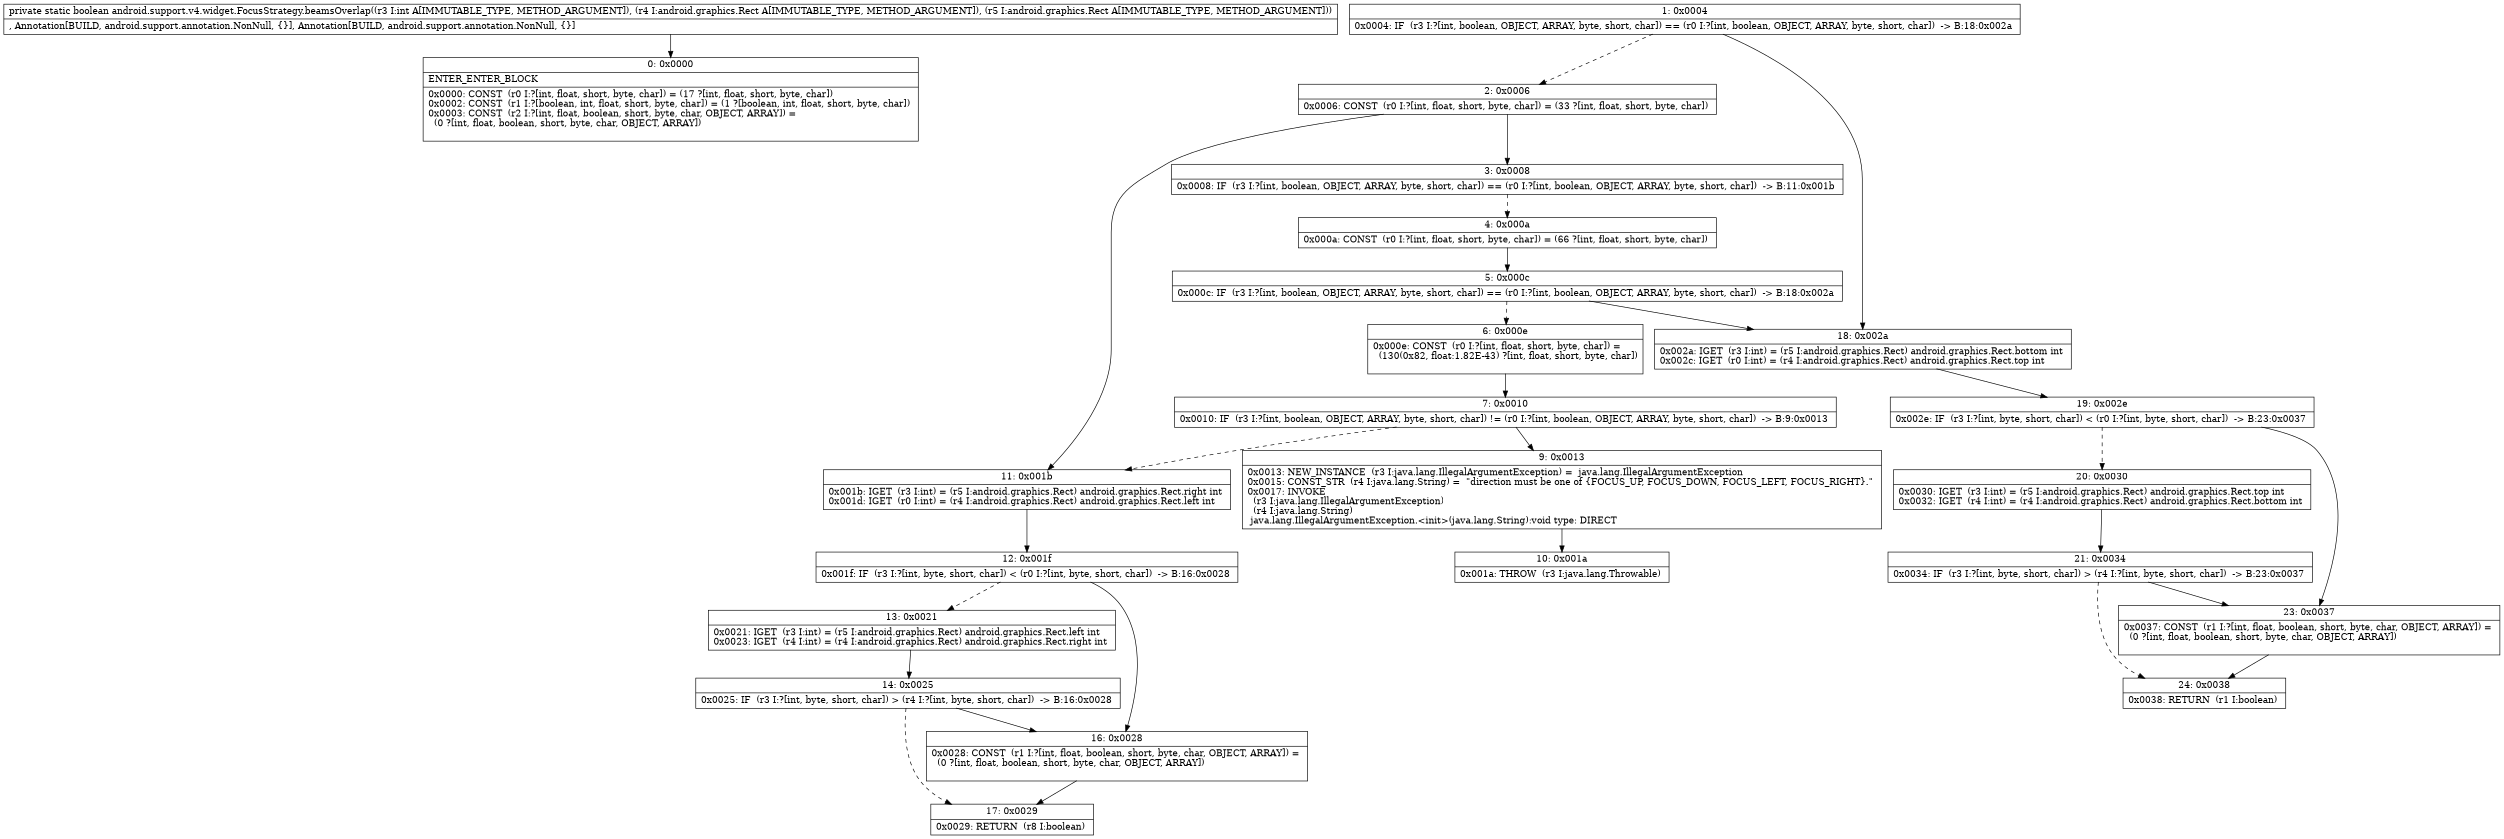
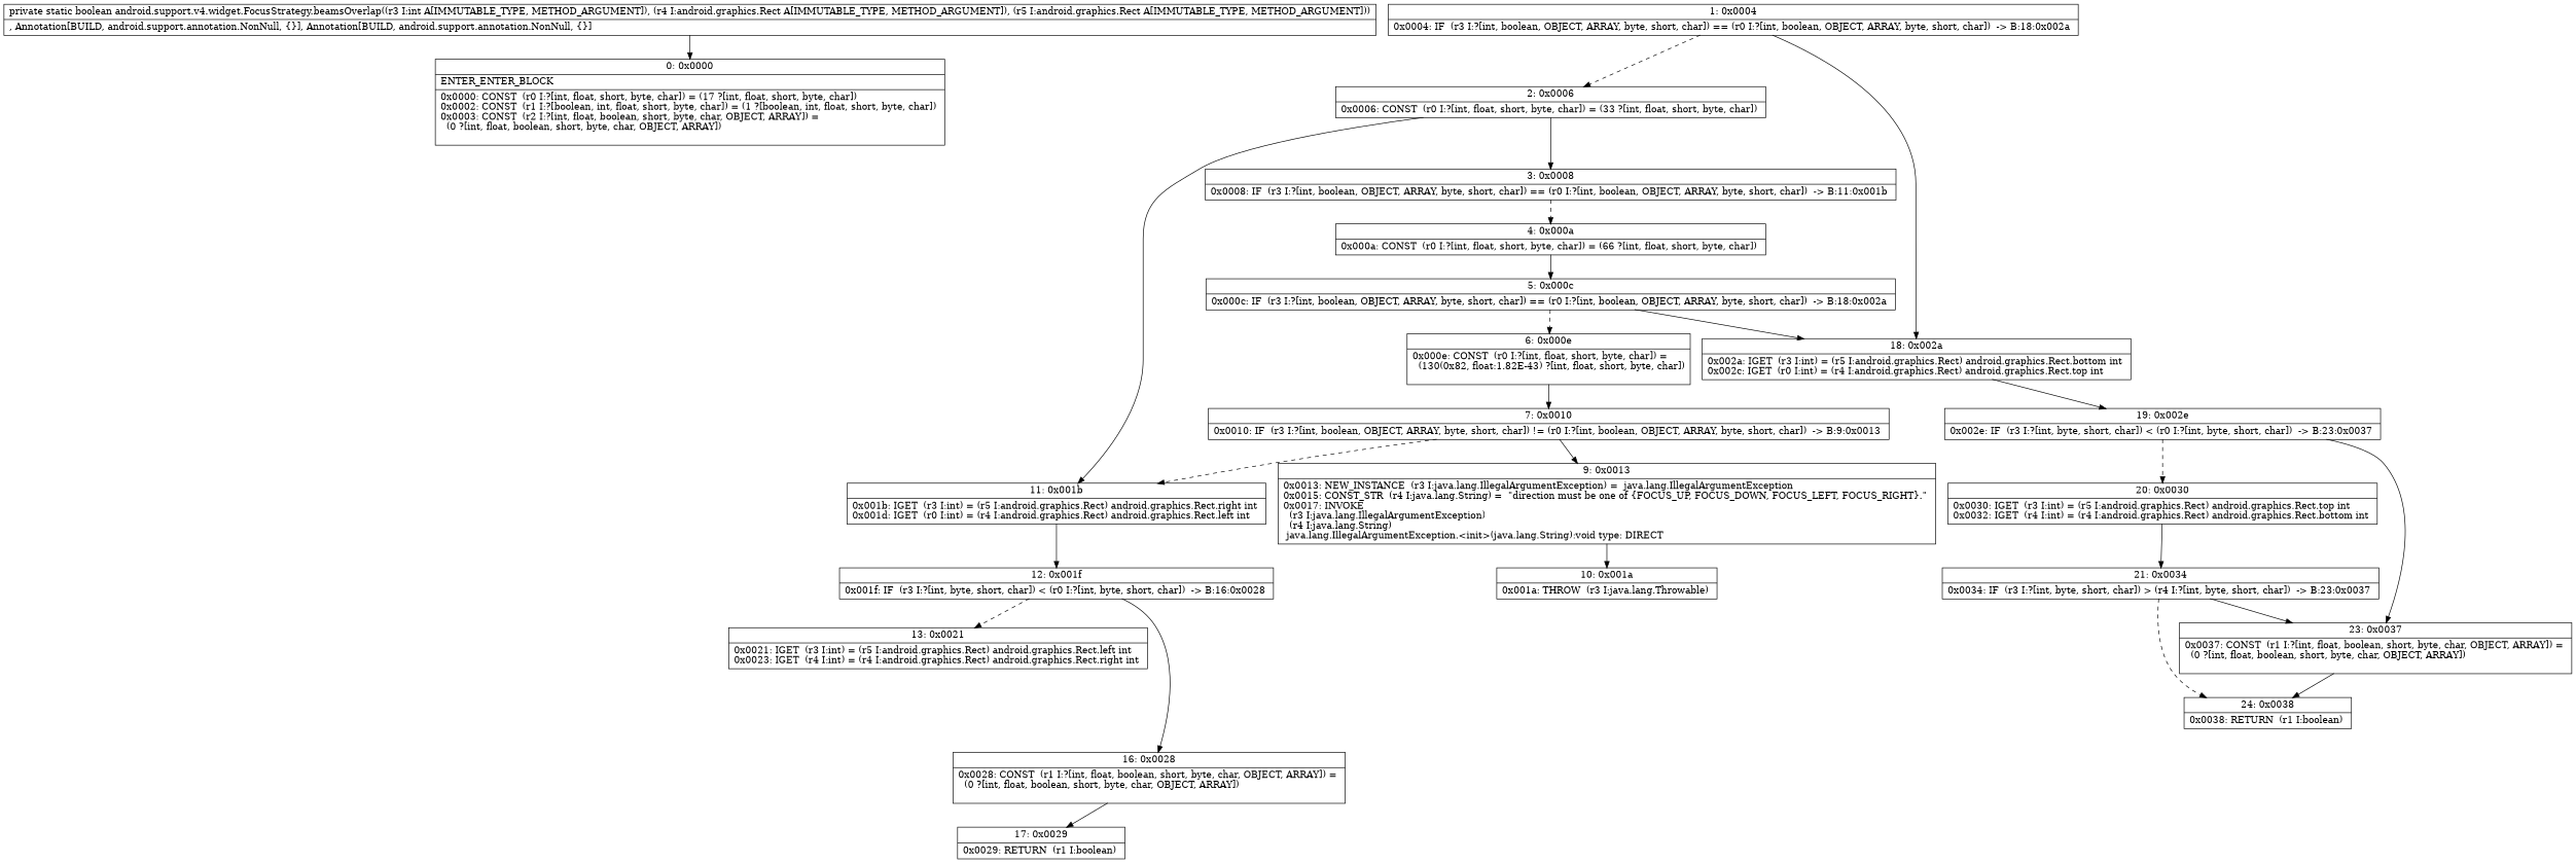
  digraph {
    node [shape=record]
    n1 [label="{0\:\ 0x0000|ENTER_ENTER_BLOCK\l|0x0000: CONST  (r0 I:?[int, float, short, byte, char]) = (17 ?[int, float, short, byte, char]) \l0x0002: CONST  (r1 I:?[boolean, int, float, short, byte, char]) = (1 ?[boolean, int, float, short, byte, char]) \l0x0003: CONST  (r2 I:?[int, float, boolean, short, byte, char, OBJECT, ARRAY]) = \l  (0 ?[int, float, boolean, short, byte, char, OBJECT, ARRAY])\l \l}"]
    n2 [label="{1\:\ 0x0004|0x0004: IF  (r3 I:?[int, boolean, OBJECT, ARRAY, byte, short, char]) == (r0 I:?[int, boolean, OBJECT, ARRAY, byte, short, char])  \-\> B:18:0x002a \l}"]
    n3 [label="{2\:\ 0x0006|0x0006: CONST  (r0 I:?[int, float, short, byte, char]) = (33 ?[int, float, short, byte, char]) \l}"]
    n4 [label="{18\:\ 0x002a|0x002a: IGET  (r3 I:int) = (r5 I:android.graphics.Rect) android.graphics.Rect.bottom int \l0x002c: IGET  (r0 I:int) = (r4 I:android.graphics.Rect) android.graphics.Rect.top int \l}"]
    n5 [label="{3\:\ 0x0008|0x0008: IF  (r3 I:?[int, boolean, OBJECT, ARRAY, byte, short, char]) == (r0 I:?[int, boolean, OBJECT, ARRAY, byte, short, char])  \-\> B:11:0x001b \l}"]
    n6 [label="{11\:\ 0x001b|0x001b: IGET  (r3 I:int) = (r5 I:android.graphics.Rect) android.graphics.Rect.right int \l0x001d: IGET  (r0 I:int) = (r4 I:android.graphics.Rect) android.graphics.Rect.left int \l}"]
    n7 [label="{19\:\ 0x002e|0x002e: IF  (r3 I:?[int, byte, short, char]) \< (r0 I:?[int, byte, short, char])  \-\> B:23:0x0037 \l}"]
    n8 [label="{4\:\ 0x000a|0x000a: CONST  (r0 I:?[int, float, short, byte, char]) = (66 ?[int, float, short, byte, char]) \l}"]
    n9 [label="{5\:\ 0x000c|0x000c: IF  (r3 I:?[int, boolean, OBJECT, ARRAY, byte, short, char]) == (r0 I:?[int, boolean, OBJECT, ARRAY, byte, short, char])  \-\> B:18:0x002a \l}"]
    n10 [label="{12\:\ 0x001f|0x001f: IF  (r3 I:?[int, byte, short, char]) \< (r0 I:?[int, byte, short, char])  \-\> B:16:0x0028 \l}"]
    n11 [label="{6\:\ 0x000e|0x000e: CONST  (r0 I:?[int, float, short, byte, char]) = \l  (130(0x82, float:1.82E\-43) ?[int, float, short, byte, char])\l \l}"]
    n12 [label="{7\:\ 0x0010|0x0010: IF  (r3 I:?[int, boolean, OBJECT, ARRAY, byte, short, char]) != (r0 I:?[int, boolean, OBJECT, ARRAY, byte, short, char])  \-\> B:9:0x0013 \l}"]
    n13 [label="{9\:\ 0x0013|0x0013: NEW_INSTANCE  (r3 I:java.lang.IllegalArgumentException) =  java.lang.IllegalArgumentException \l0x0015: CONST_STR  (r4 I:java.lang.String) =  \"direction must be one of \{FOCUS_UP, FOCUS_DOWN, FOCUS_LEFT, FOCUS_RIGHT\}.\" \l0x0017: INVOKE  \l  (r3 I:java.lang.IllegalArgumentException)\l  (r4 I:java.lang.String)\l java.lang.IllegalArgumentException.\<init\>(java.lang.String):void type: DIRECT \l}"]
    n14 [label="{10\:\ 0x001a|0x001a: THROW  (r3 I:java.lang.Throwable) \l}"]
    n15 [label="{13\:\ 0x0021|0x0021: IGET  (r3 I:int) = (r5 I:android.graphics.Rect) android.graphics.Rect.left int \l0x0023: IGET  (r4 I:int) = (r4 I:android.graphics.Rect) android.graphics.Rect.right int \l}"]
    n16 [label="{16\:\ 0x0028|0x0028: CONST  (r1 I:?[int, float, boolean, short, byte, char, OBJECT, ARRAY]) = \l  (0 ?[int, float, boolean, short, byte, char, OBJECT, ARRAY])\l \l}"]
-   n17 [label="{14\:\ 0x0025|0x0025: IF  (r3 I:?[int, byte, short, char]) \> (r4 I:?[int, byte, short, char])  \-\> B:16:0x0028 \l}"]
-   n18 [label="{17\:\ 0x0029|0x0029: RETURN  (r8 I:boolean) \l}"]
+   n18 [label="{17\:\ 0x0029|0x0029: RETURN  (r1 I:boolean) \l}"]
    n19 [label="{20\:\ 0x0030|0x0030: IGET  (r3 I:int) = (r5 I:android.graphics.Rect) android.graphics.Rect.top int \l0x0032: IGET  (r4 I:int) = (r4 I:android.graphics.Rect) android.graphics.Rect.bottom int \l}"]
    n20 [label="{23\:\ 0x0037|0x0037: CONST  (r1 I:?[int, float, boolean, short, byte, char, OBJECT, ARRAY]) = \l  (0 ?[int, float, boolean, short, byte, char, OBJECT, ARRAY])\l \l}"]
    n21 [label="{21\:\ 0x0034|0x0034: IF  (r3 I:?[int, byte, short, char]) \> (r4 I:?[int, byte, short, char])  \-\> B:23:0x0037 \l}"]
    n22 [label="{24\:\ 0x0038|0x0038: RETURN  (r1 I:boolean) \l}"]
    n23 [label="{private static boolean android.support.v4.widget.FocusStrategy.beamsOverlap((r3 I:int A[IMMUTABLE_TYPE, METHOD_ARGUMENT]), (r4 I:android.graphics.Rect A[IMMUTABLE_TYPE, METHOD_ARGUMENT]), (r5 I:android.graphics.Rect A[IMMUTABLE_TYPE, METHOD_ARGUMENT]))  | , Annotation[BUILD, android.support.annotation.NonNull, \{\}], Annotation[BUILD, android.support.annotation.NonNull, \{\}]\l}"]
    n2 -> n3 [style=dashed]
    n2 -> n4
    n3 -> n5
    n3 -> n6
    n4 -> n7
    n5 -> n8 [style=dashed]
    n6 -> n10
    n7 -> n19 [style=dashed]
    n7 -> n20
    n8 -> n9
    n9 -> n4
    n9 -> n11 [style=dashed]
    n10 -> n15 [style=dashed]
    n10 -> n16
    n11 -> n12
    n12 -> n6 [style=dashed]
    n12 -> n13
    n13 -> n14
-   n15 -> n17
    n16 -> n18
-   n17 -> n16
-   n17 -> n18 [style=dashed]
    n19 -> n21
    n20 -> n22
    n21 -> n20
    n21 -> n22 [style=dashed]
    n23 -> n1
  }
